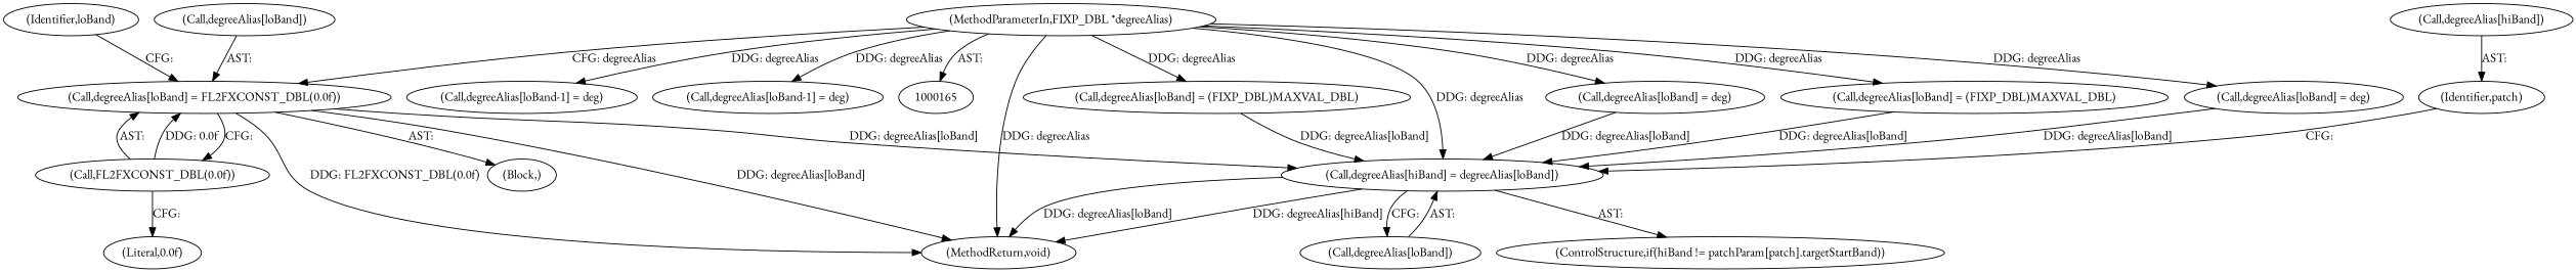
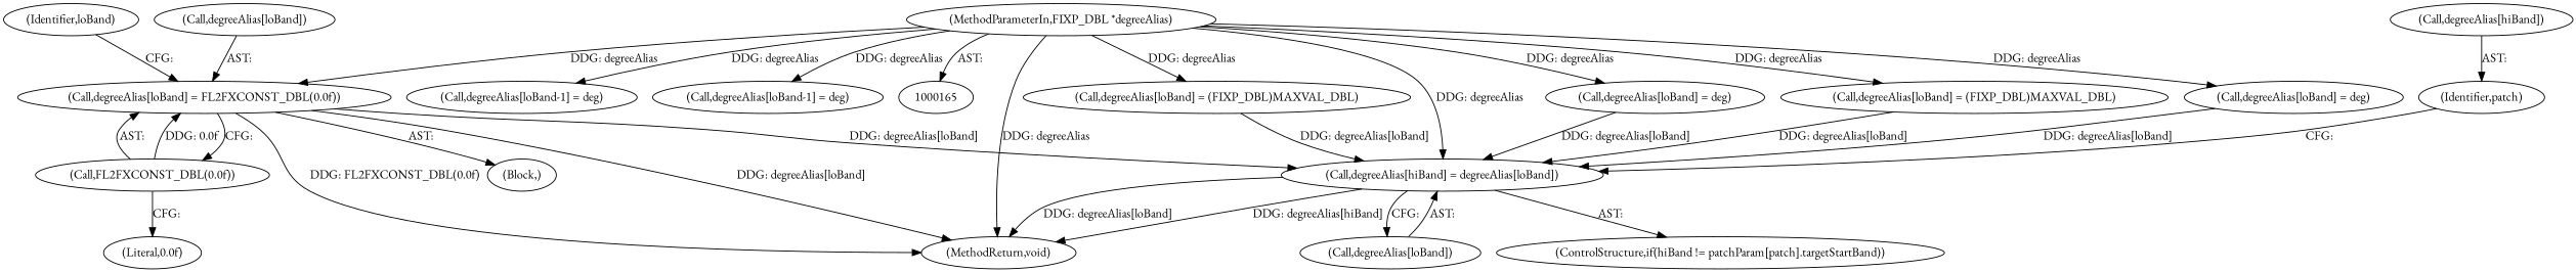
  digraph {
    fontname="EB Garamond"
    node [fontname="EB Garamond"]
    edge [fontname="EB Garamond"]
    n1 [label="(Call,degreeAlias[loBand] = FL2FXCONST_DBL(0.0f))"]
    n2 [label="(Call,FL2FXCONST_DBL(0.0f))"]
    n3 [label="(Call,degreeAlias[hiBand] = degreeAlias[loBand])"]
    n4 [label="(Block,)"]
    n5 [label="(MethodReturn,void)"]
    n6 [label="(Literal,0.0f)"]
    n7 [label="(ControlStructure,if(hiBand != patchParam[patch].targetStartBand))"]
    n8 [label="(Call,degreeAlias[loBand])"]
    n9 [label="(MethodParameterIn,FIXP_DBL *degreeAlias)"]
    n10 [label="(Call,degreeAlias[loBand] = deg)"]
    n11 [label="(Call,degreeAlias[loBand-1] = deg)"]
    n12 [label="(Call,degreeAlias[loBand] = (FIXP_DBL)MAXVAL_DBL)"]
    n13 [label="(Call,degreeAlias[loBand] = deg)"]
    n14 [label="(Call,degreeAlias[loBand-1] = deg)"]
    n15 [label="(Call,degreeAlias[loBand] = (FIXP_DBL)MAXVAL_DBL)"]
    1000165
    n17 [label="(Call,degreeAlias[hiBand])"]
    n18 [label="(Identifier,patch)"]
    n19 [label="(Call,degreeAlias[loBand])"]
    n20 [label="(Identifier,loBand)"]
    n1 -> n2 [label="CFG: "]
    n1 -> n3 [label="DDG: degreeAlias[loBand]"]
    n1 -> n4 [label="AST: "]
    n1 -> n5 [label="DDG: FL2FXCONST_DBL(0.0f)"]
    n1 -> n5 [label="DDG: degreeAlias[loBand]"]
    n2 -> n1 [label="AST: "]
    n2 -> n1 [label="DDG: 0.0f"]
    n2 -> n6 [label="CFG: "]
    n3 -> n5 [label="DDG: degreeAlias[hiBand]"]
    n3 -> n5 [label="DDG: degreeAlias[loBand]"]
    n3 -> n7 [label="AST: "]
    n3 -> n8 [label="CFG: "]
    n8 -> n3 [label="AST: "]
-   n9 -> n1 [label="CFG: degreeAlias"]
+   n9 -> n1 [label="DDG: degreeAlias"]
    n9 -> n3 [label="DDG: degreeAlias"]
    n9 -> n5 [label="DDG: degreeAlias"]
    n9 -> n10 [label="DDG: degreeAlias"]
    n9 -> n11 [label="DDG: degreeAlias"]
    n9 -> n12 [label="DDG: degreeAlias"]
    n9 -> n13 [label="DDG: degreeAlias"]
    n9 -> n14 [label="DDG: degreeAlias"]
    n9 -> n15 [label="DDG: degreeAlias"]
    n9 -> 1000165 [label="AST: "]
    n10 -> n3 [label="DDG: degreeAlias[loBand]"]
    n12 -> n3 [label="DDG: degreeAlias[loBand]"]
    n13 -> n3 [label="DDG: degreeAlias[loBand]"]
    n15 -> n3 [label="DDG: degreeAlias[loBand]"]
    n17 -> n18 [label="AST: "]
    n18 -> n3 [label="CFG: "]
    n19 -> n1 [label="AST: "]
    n20 -> n1 [label="CFG: "]
  }
